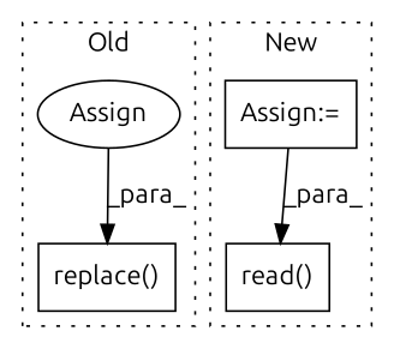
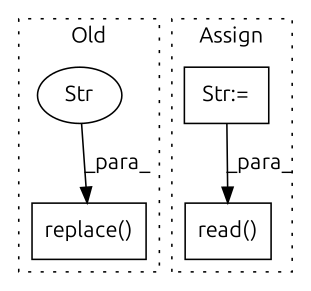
  digraph {
    fontname=Ubuntu
    node [a=75 fontname=Ubuntu shape=box]
    edge [fontname=Ubuntu]
    n1 [l="16,1" label="replace()" s="1597,1630"]
-   n2 [a=66 l=6 label=Assign s=1613 shape=ellipse]
+   n2 [a=66 l=6 label=Str s=1613 shape=ellipse]
    n3 [l="13,1" label="read()" s="1335,1355"]
-   n4 [a=68 l=3 label="Assign:=" s=1549]
+   n4 [a=68 l=3 label="Str:=" s=1549]
    subgraph cluster_1 {
      label=Old
      style=dotted
      n1
      n2
    }
    subgraph cluster_2 {
-     label=New
+     label=Assign
      style=dotted
      n3
      n4
    }
    n2 -> n1 [label=_para_]
    n4 -> n3 [label=_para_]
  }
